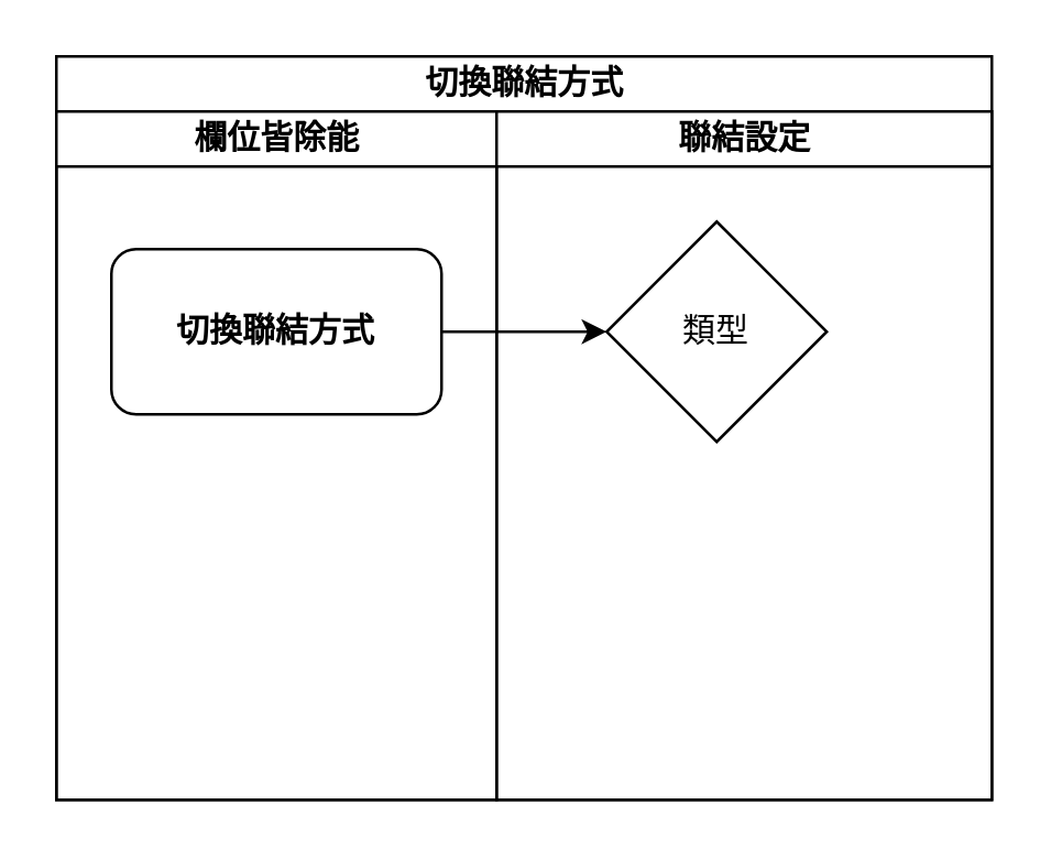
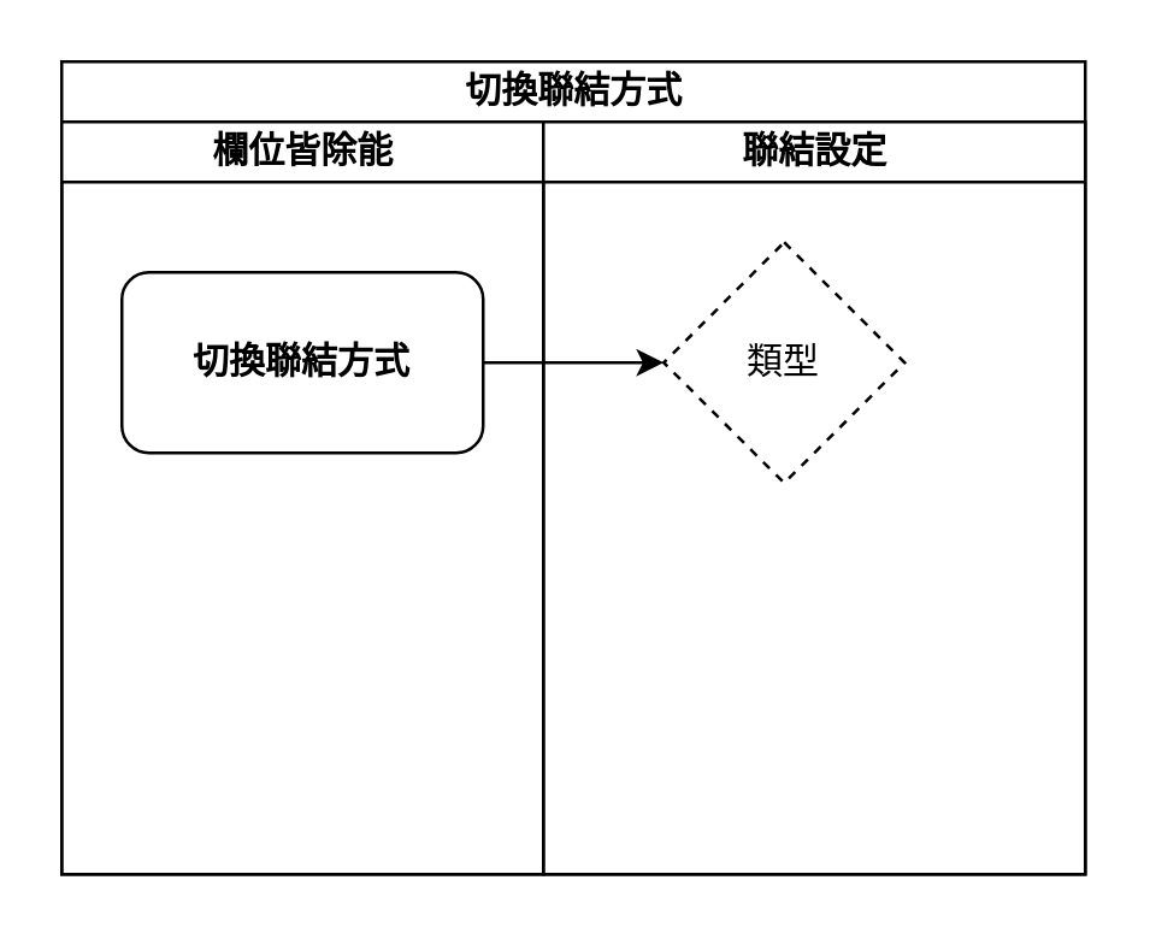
  <mxCell id="0" />
  <mxCell id="1" parent="0" />
  <mxCell id="2" value="&lt;font style=&quot;font-size: 12px&quot;&gt;切換聯結方式&lt;/font&gt;" style="swimlane;html=1;childLayout=stackLayout;startSize=20;rounded=0;shadow=0;labelBackgroundColor=none;strokeWidth=1;fontFamily=Verdana;fontSize=8;align=center;" vertex="1" parent="1"><mxGeometry x="20" y="20" width="340" height="270" as="geometry" /></mxCell>
  <mxCell id="3" value="欄位皆除能" style="swimlane;html=1;startSize=20;" vertex="1" parent="2"><mxGeometry y="20" width="160" height="250" as="geometry" /></mxCell>
  <mxCell id="4" value="&lt;span style=&quot;font-family: &amp;#34;verdana&amp;#34; ; font-weight: 700&quot;&gt;切換聯結方式&lt;/span&gt;" style="rounded=1;whiteSpace=wrap;html=1;" vertex="1" parent="3"><mxGeometry x="20" y="50" width="120" height="60" as="geometry" /></mxCell>
  <mxCell id="5" style="edgeStyle=orthogonalEdgeStyle;rounded=1;html=1;labelBackgroundColor=none;startArrow=none;startFill=0;startSize=5;endArrow=classicThin;endFill=1;endSize=5;jettySize=auto;orthogonalLoop=1;strokeWidth=1;fontFamily=Verdana;fontSize=8" edge="1" parent="2"><mxGeometry relative="1" as="geometry"><mxPoint x="440" y="290" as="sourcePoint" /></mxGeometry></mxCell>
  <mxCell id="6" style="edgeStyle=orthogonalEdgeStyle;rounded=1;html=1;labelBackgroundColor=none;startArrow=none;startFill=0;startSize=5;endArrow=classicThin;endFill=1;endSize=5;jettySize=auto;orthogonalLoop=1;strokeWidth=1;fontFamily=Verdana;fontSize=8" edge="1" parent="2"><mxGeometry relative="1" as="geometry"><mxPoint x="600" y="690" as="sourcePoint" /></mxGeometry></mxCell>
  <mxCell id="7" style="edgeStyle=orthogonalEdgeStyle;rounded=1;html=1;labelBackgroundColor=none;startArrow=none;startFill=0;startSize=5;endArrow=classicThin;endFill=1;endSize=5;jettySize=auto;orthogonalLoop=1;strokeWidth=1;fontFamily=Verdana;fontSize=8" edge="1" parent="2"><mxGeometry relative="1" as="geometry"><mxPoint x="770" y="690" as="sourcePoint" /></mxGeometry></mxCell>
  <mxCell id="8" style="edgeStyle=orthogonalEdgeStyle;rounded=1;html=1;labelBackgroundColor=none;startArrow=none;startFill=0;startSize=5;endArrow=classicThin;endFill=1;endSize=5;jettySize=auto;orthogonalLoop=1;strokeWidth=1;fontFamily=Verdana;fontSize=8" edge="1" parent="2"><mxGeometry relative="1" as="geometry"><mxPoint x="610" y="450" as="sourcePoint" /></mxGeometry></mxCell>
  <mxCell id="9" style="edgeStyle=orthogonalEdgeStyle;rounded=1;html=1;labelBackgroundColor=none;startArrow=none;startFill=0;startSize=5;endArrow=classicThin;endFill=1;endSize=5;jettySize=auto;orthogonalLoop=1;strokeWidth=1;fontFamily=Verdana;fontSize=8" edge="1" parent="2"><mxGeometry relative="1" as="geometry"><Array as="points"><mxPoint x="660" y="610" /><mxPoint x="660" y="550" /><mxPoint x="400" y="550" /></Array><mxPoint x="400" y="580" as="targetPoint" /></mxGeometry></mxCell>
  <mxCell id="10" style="edgeStyle=orthogonalEdgeStyle;rounded=1;html=1;labelBackgroundColor=none;startArrow=none;startFill=0;startSize=5;endArrow=classicThin;endFill=1;endSize=5;jettySize=auto;orthogonalLoop=1;strokeColor=#000000;strokeWidth=1;fontFamily=Verdana;fontSize=8;fontColor=#000000;" edge="1" parent="2"><mxGeometry relative="1" as="geometry"><mxPoint x="610" y="610" as="targetPoint" /></mxGeometry></mxCell>
  <mxCell id="11" style="edgeStyle=orthogonalEdgeStyle;rounded=1;html=1;labelBackgroundColor=none;startArrow=none;startFill=0;startSize=5;endArrow=classicThin;endFill=1;endSize=5;jettySize=auto;orthogonalLoop=1;strokeWidth=1;fontFamily=Verdana;fontSize=8" edge="1" parent="2"><mxGeometry relative="1" as="geometry"><mxPoint x="450" y="610" as="sourcePoint" /></mxGeometry></mxCell>
  <mxCell id="12" value="" style="edgeStyle=orthogonalEdgeStyle;rounded=0;orthogonalLoop=1;jettySize=auto;html=1;entryX=0;entryY=0.5;entryDx=0;entryDy=0;" edge="1" parent="2" source="4" target="14"><mxGeometry relative="1" as="geometry"><mxPoint x="180" y="100" as="targetPoint" /></mxGeometry></mxCell>
  <mxCell id="13" value="聯結設定" style="swimlane;html=1;startSize=20;" vertex="1" parent="2"><mxGeometry x="160" y="20" width="180" height="250" as="geometry" /></mxCell>
- <mxCell id="14" value="類型" style="rhombus;whiteSpace=wrap;html=1;" vertex="1" parent="13"><mxGeometry x="40" y="40" width="80" height="80" as="geometry" /></mxCell>
+ <mxCell id="14" value="類型" style="rhombus;whiteSpace=wrap;html=1;dashed=1;" vertex="1" parent="13"><mxGeometry x="40" y="40" width="80" height="80" as="geometry" /></mxCell>
